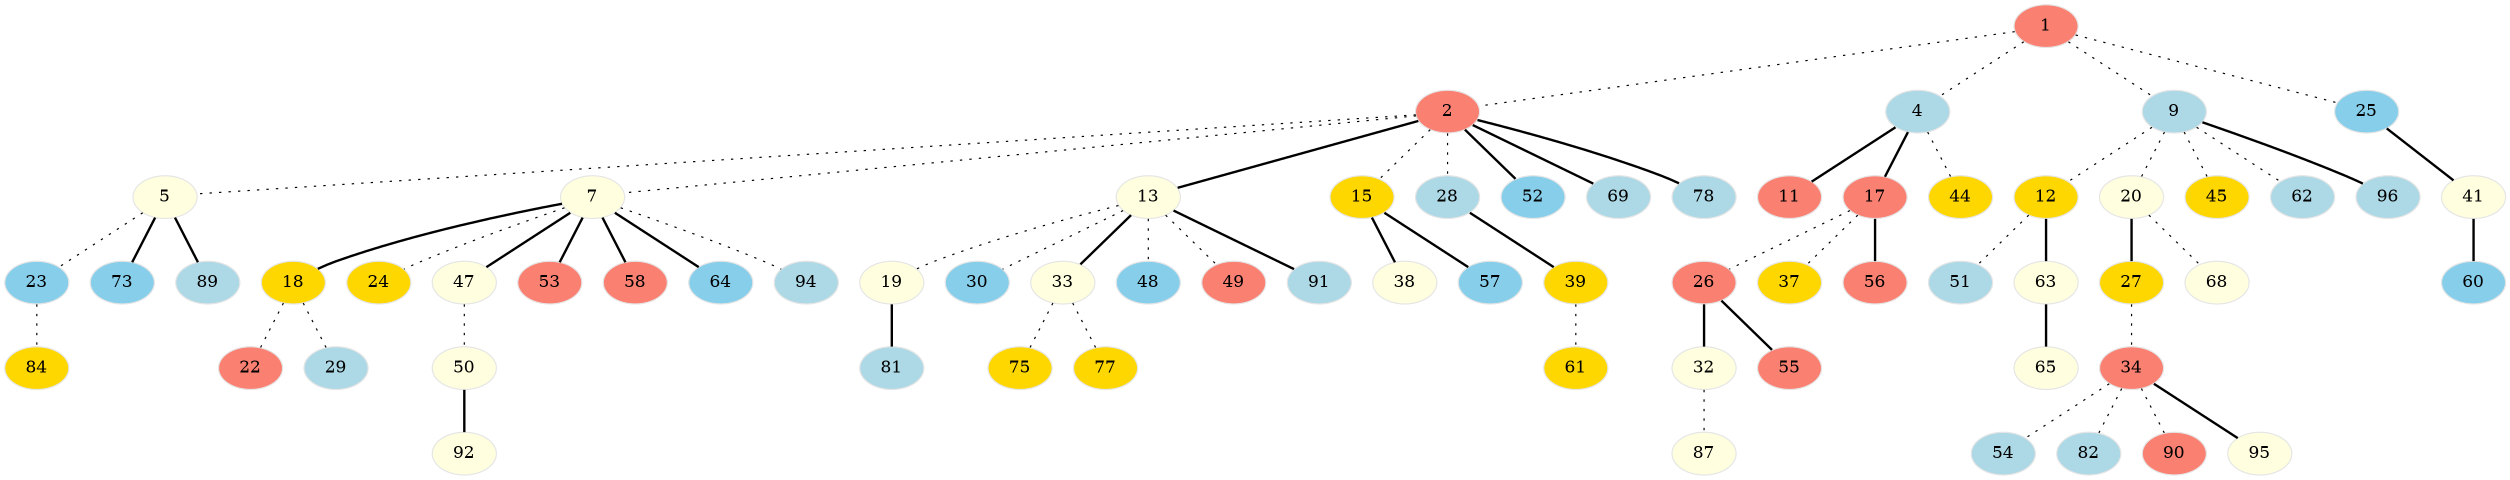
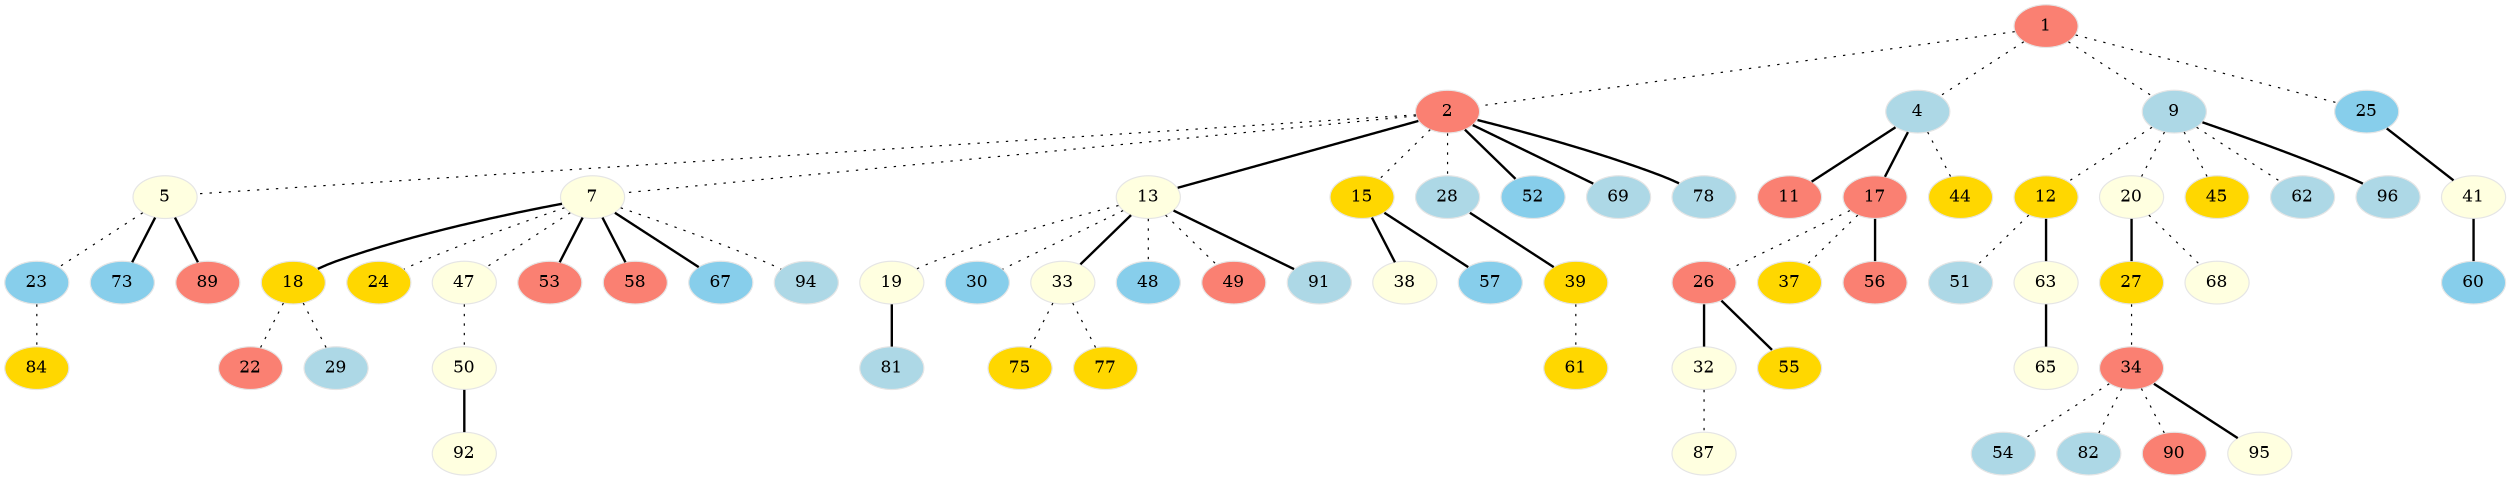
  graph {
    node [color=gray90 fillcolor=lightyellow style=filled]
    edge [style=dotted]
    1 [fillcolor=salmon super="+6"]
    2 [fillcolor=salmon super="+3"]
    4 [fillcolor=lightblue super="+10"]
    9 [fillcolor=lightblue super="+76"]
    25 [fillcolor=skyblue]
    5 [super="+8"]
    7 [super="+31"]
    13 [super="+35"]
    15 [fillcolor=gold super="+16"]
    28 [fillcolor=lightblue]
    52 [fillcolor=skyblue]
    69 [fillcolor=lightblue]
    78 [fillcolor=lightblue]
    11 [fillcolor=salmon super="+59"]
    17 [fillcolor=salmon]
    44 [fillcolor=gold super="+80"]
    12 [fillcolor=gold super="+14"]
    20 [super="+67"]
    45 [fillcolor=gold]
    62 [fillcolor=lightblue super="+71"]
    96 [fillcolor=lightblue]
    41 [super="+42"]
    n23 [fillcolor=skyblue label=23 super="+23"]
    73 [fillcolor=skyblue super="+79"]
-   89 [fillcolor=lightblue]
+   89 [fillcolor=salmon]
    18 [fillcolor=gold super="+98"]
    24 [fillcolor=gold super="+101"]
    47 [super="+86"]
    53 [fillcolor=salmon]
    58 [fillcolor=salmon super="+66"]
-   64 [fillcolor=skyblue super="+83"]
+   64 [fillcolor=skyblue super="+83" label=67]
    94 [fillcolor=lightblue]
    19 [super="+36"]
    30 [fillcolor=skyblue]
    33 [super="+43"]
    48 [fillcolor=skyblue]
    49 [fillcolor=salmon super="+85"]
    91 [fillcolor=lightblue]
    38
    57 [fillcolor=skyblue]
    39 [fillcolor=gold super="+74"]
    26 [fillcolor=salmon super="+40"]
    37 [fillcolor=gold]
    56 [fillcolor=salmon]
    84 [fillcolor=gold super="+93"]
    22 [fillcolor=salmon]
    29 [fillcolor=lightblue]
    50 [super="+72"]
    51 [fillcolor=lightblue]
    63 [super="+100"]
    27 [fillcolor=gold]
    68
    65
    81 [fillcolor=lightblue]
    75 [fillcolor=gold super="+99"]
    77 [fillcolor=gold]
    32 [super="+70"]
-   55 [fillcolor=salmon]
+   55 [fillcolor=gold]
    34 [fillcolor=salmon super="+46"]
    60 [fillcolor=skyblue]
    87 [super="+97"]
    54 [fillcolor=lightblue]
    82 [fillcolor=lightblue super="+88"]
    90 [fillcolor=salmon]
    95
    61 [fillcolor=gold]
    92
    1 -- 2
    1 -- 4
    1 -- 9
    1 -- 25
    2 -- 5
    2 -- 7
    2 -- 13 [style=bold]
    2 -- 15
    2 -- 28
    2 -- 52 [style=bold]
    2 -- 69 [style=bold]
    2 -- 78 [style=bold]
    4 -- 11 [style=bold]
    4 -- 17 [style=bold]
    4 -- 44
    9 -- 12
    9 -- 20
    9 -- 45
    9 -- 62
    9 -- 96 [style=bold]
    25 -- 41 [style=bold]
    5 -- n23
    5 -- 73 [style=bold]
    5 -- 89 [style=bold]
    7 -- 18 [style=bold]
    7 -- 24
-   7 -- 47 [style=bold]
+   7 -- 47
    7 -- 53 [style=bold]
    7 -- 58 [style=bold]
    7 -- 64 [style=bold]
    7 -- 94
    13 -- 19
    13 -- 30
    13 -- 33 [style=bold]
    13 -- 48
    13 -- 49
    13 -- 91 [style=bold]
    15 -- 38 [style=bold]
    15 -- 57 [style=bold]
    28 -- 39 [style=bold]
    17 -- 26
    17 -- 37
    17 -- 56 [style=bold]
    12 -- 51
    12 -- 63 [style=bold]
    20 -- 27 [style=bold]
    20 -- 68
    41 -- 60 [style=bold]
    n23 -- 84
    18 -- 22
    18 -- 29
    47 -- 50
    19 -- 81 [style=bold]
    33 -- 75
    33 -- 77
    39 -- 61
    26 -- 32 [style=bold]
    26 -- 55 [style=bold]
    50 -- 92 [style=bold]
    63 -- 65 [style=bold]
    27 -- 34
    32 -- 87
    34 -- 54
    34 -- 82
    34 -- 90
    34 -- 95 [style=bold]
  }
